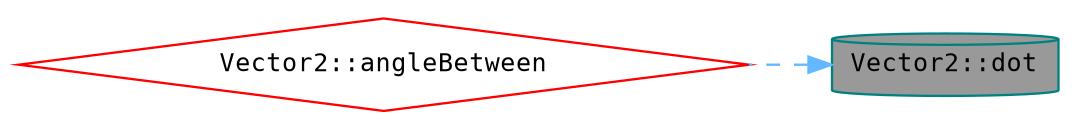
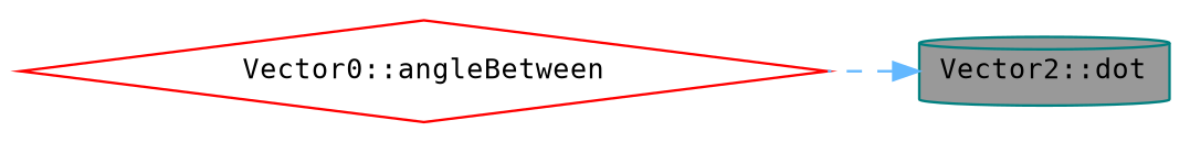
  digraph {
    rankdir=RL
    node [fontname=Consolas fontsize=11 style=filled]
    n1 [color=teal fillcolor=grey60 fontcolor=black height=0.2 label="Vector2::dot" shape=cylinder width=0.4]
-   n2 [color=red fillcolor=white height=0.2 label="Vector2::angleBetween" shape=diamond width=0.4]
+   n2 [color=red fillcolor=white height=0.2 label="Vector0::angleBetween" shape=diamond width=0.4]
    n1 -> n2 [color=steelblue1 dir=back fontname=Consolas fontsize=11 labelfontname=Helvetica labelfontsize=10 style=dashed]
  }
